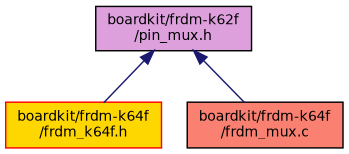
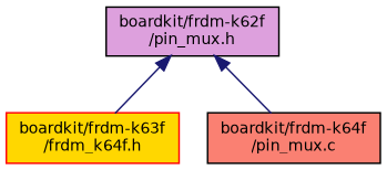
  digraph {
    node [color=black fontname=Helvetica fontsize=10 shape=record style=filled]
    edge [color=midnightblue dir=back fontname=Helvetica fontsize=10 labelfontname=Helvetica labelfontsize=10 style=solid]
    n1 [fillcolor=plum fontcolor=black height=0.2 label="boardkit/frdm-k62f\l/pin_mux.h" width=0.4]
-   n2 [color=red fillcolor=gold height=0.2 label="boardkit/frdm-k64f\l/frdm_k64f.h" width=0.4]
-   n3 [fillcolor=salmon height=0.2 label="boardkit/frdm-k64f\l/frdm_mux.c" width=0.4]
+   n2 [color=red fillcolor=gold height=0.2 label="boardkit/frdm-k63f\l/frdm_k64f.h" width=0.4]
+   n3 [fillcolor=salmon height=0.2 label="boardkit/frdm-k64f\l/pin_mux.c" width=0.4]
    n1 -> n2
    n1 -> n3
  }
